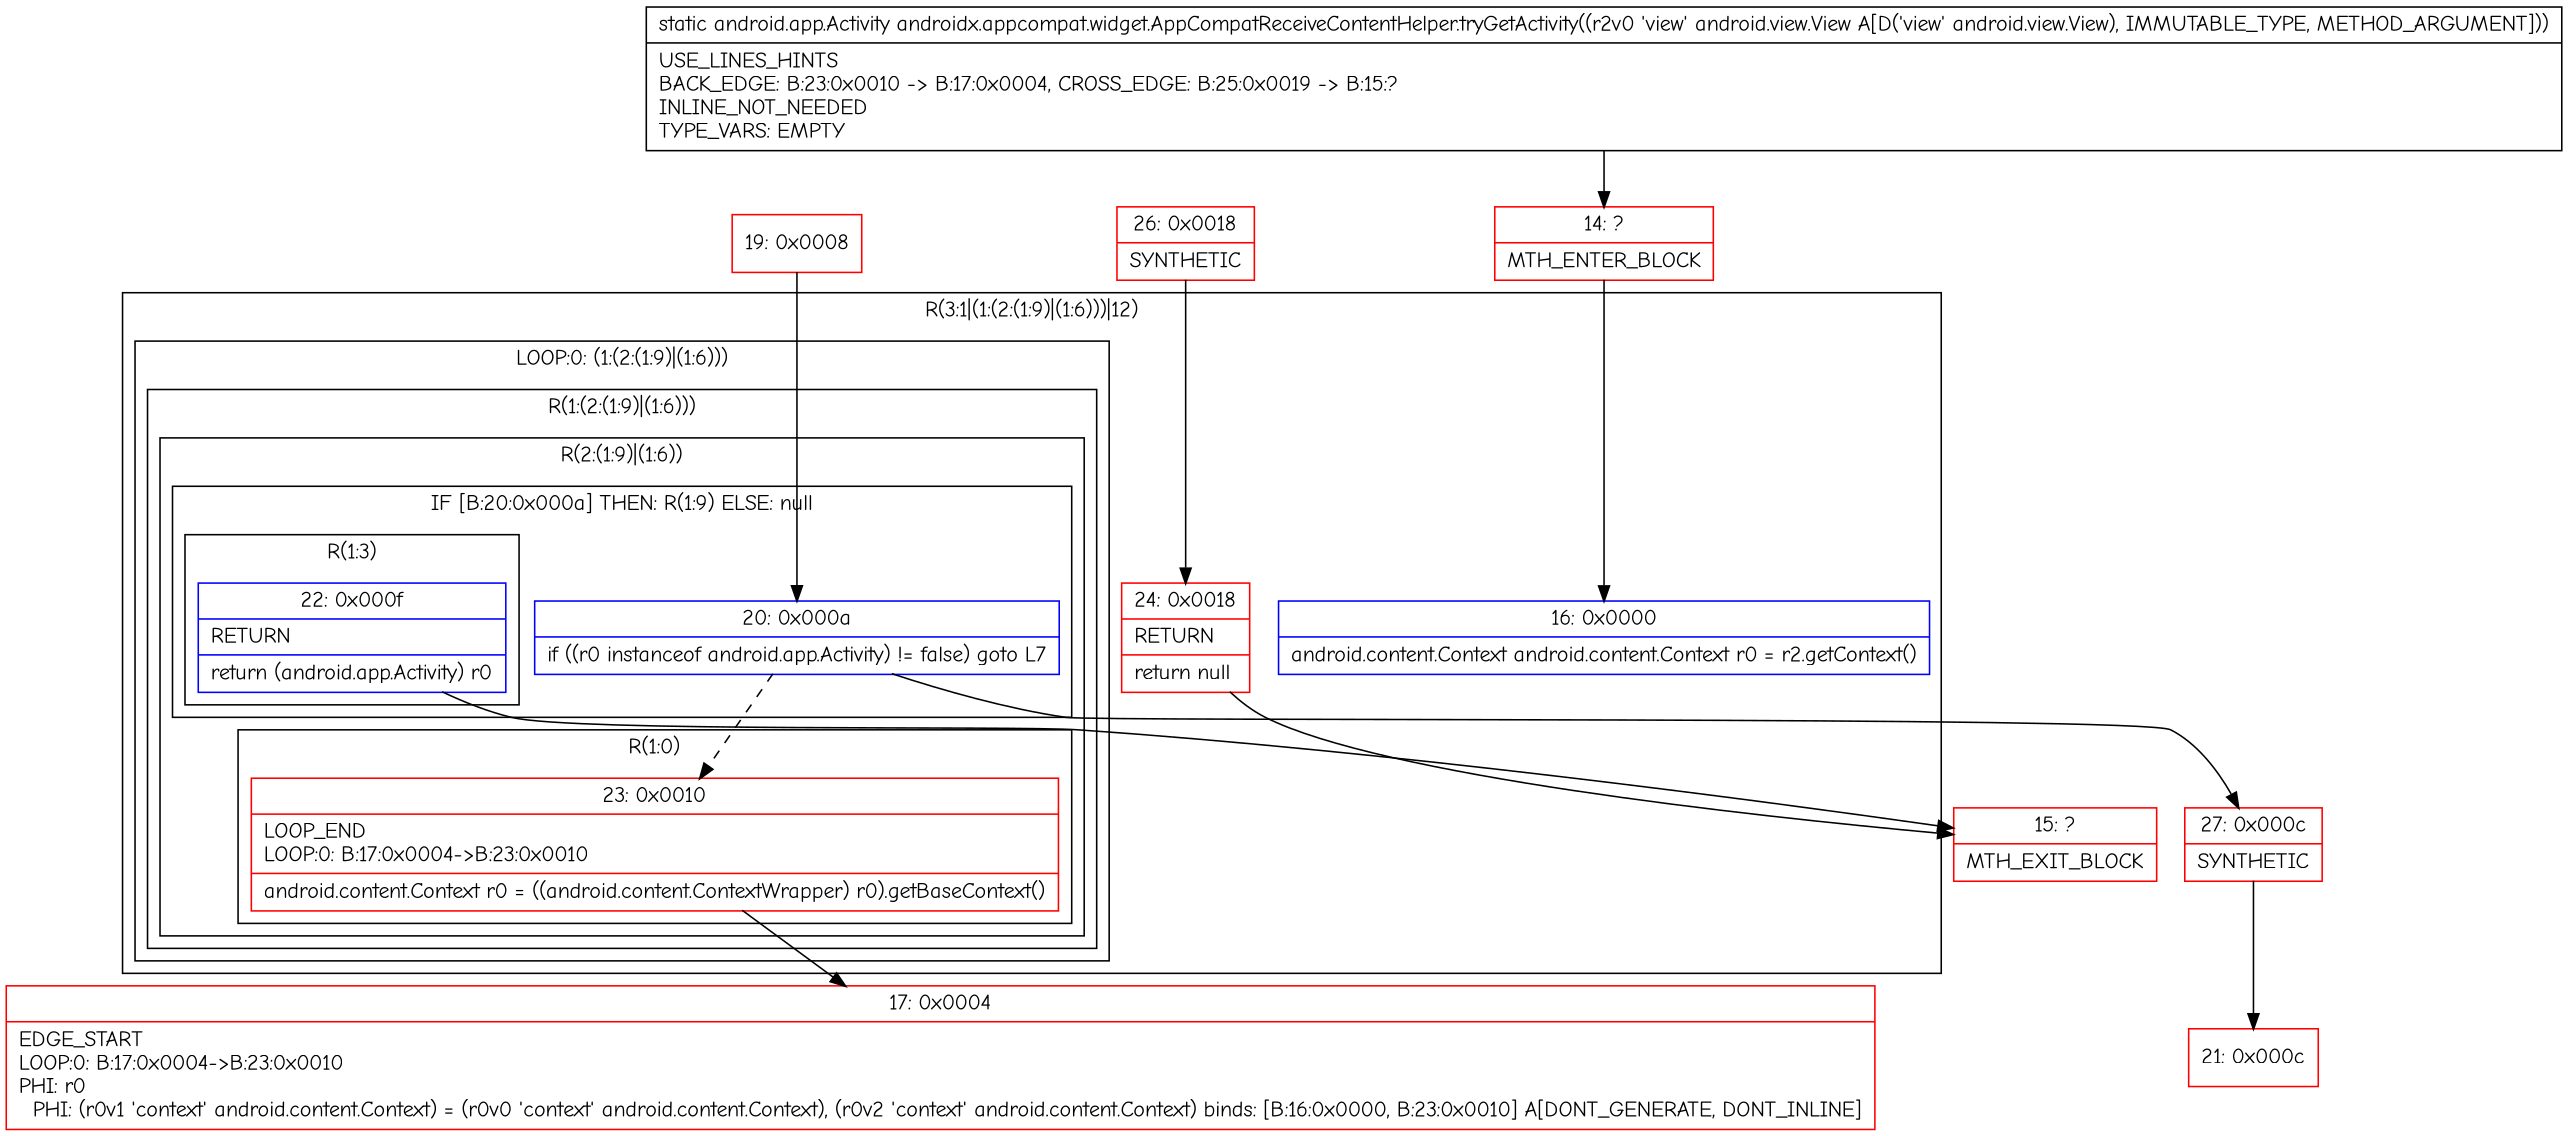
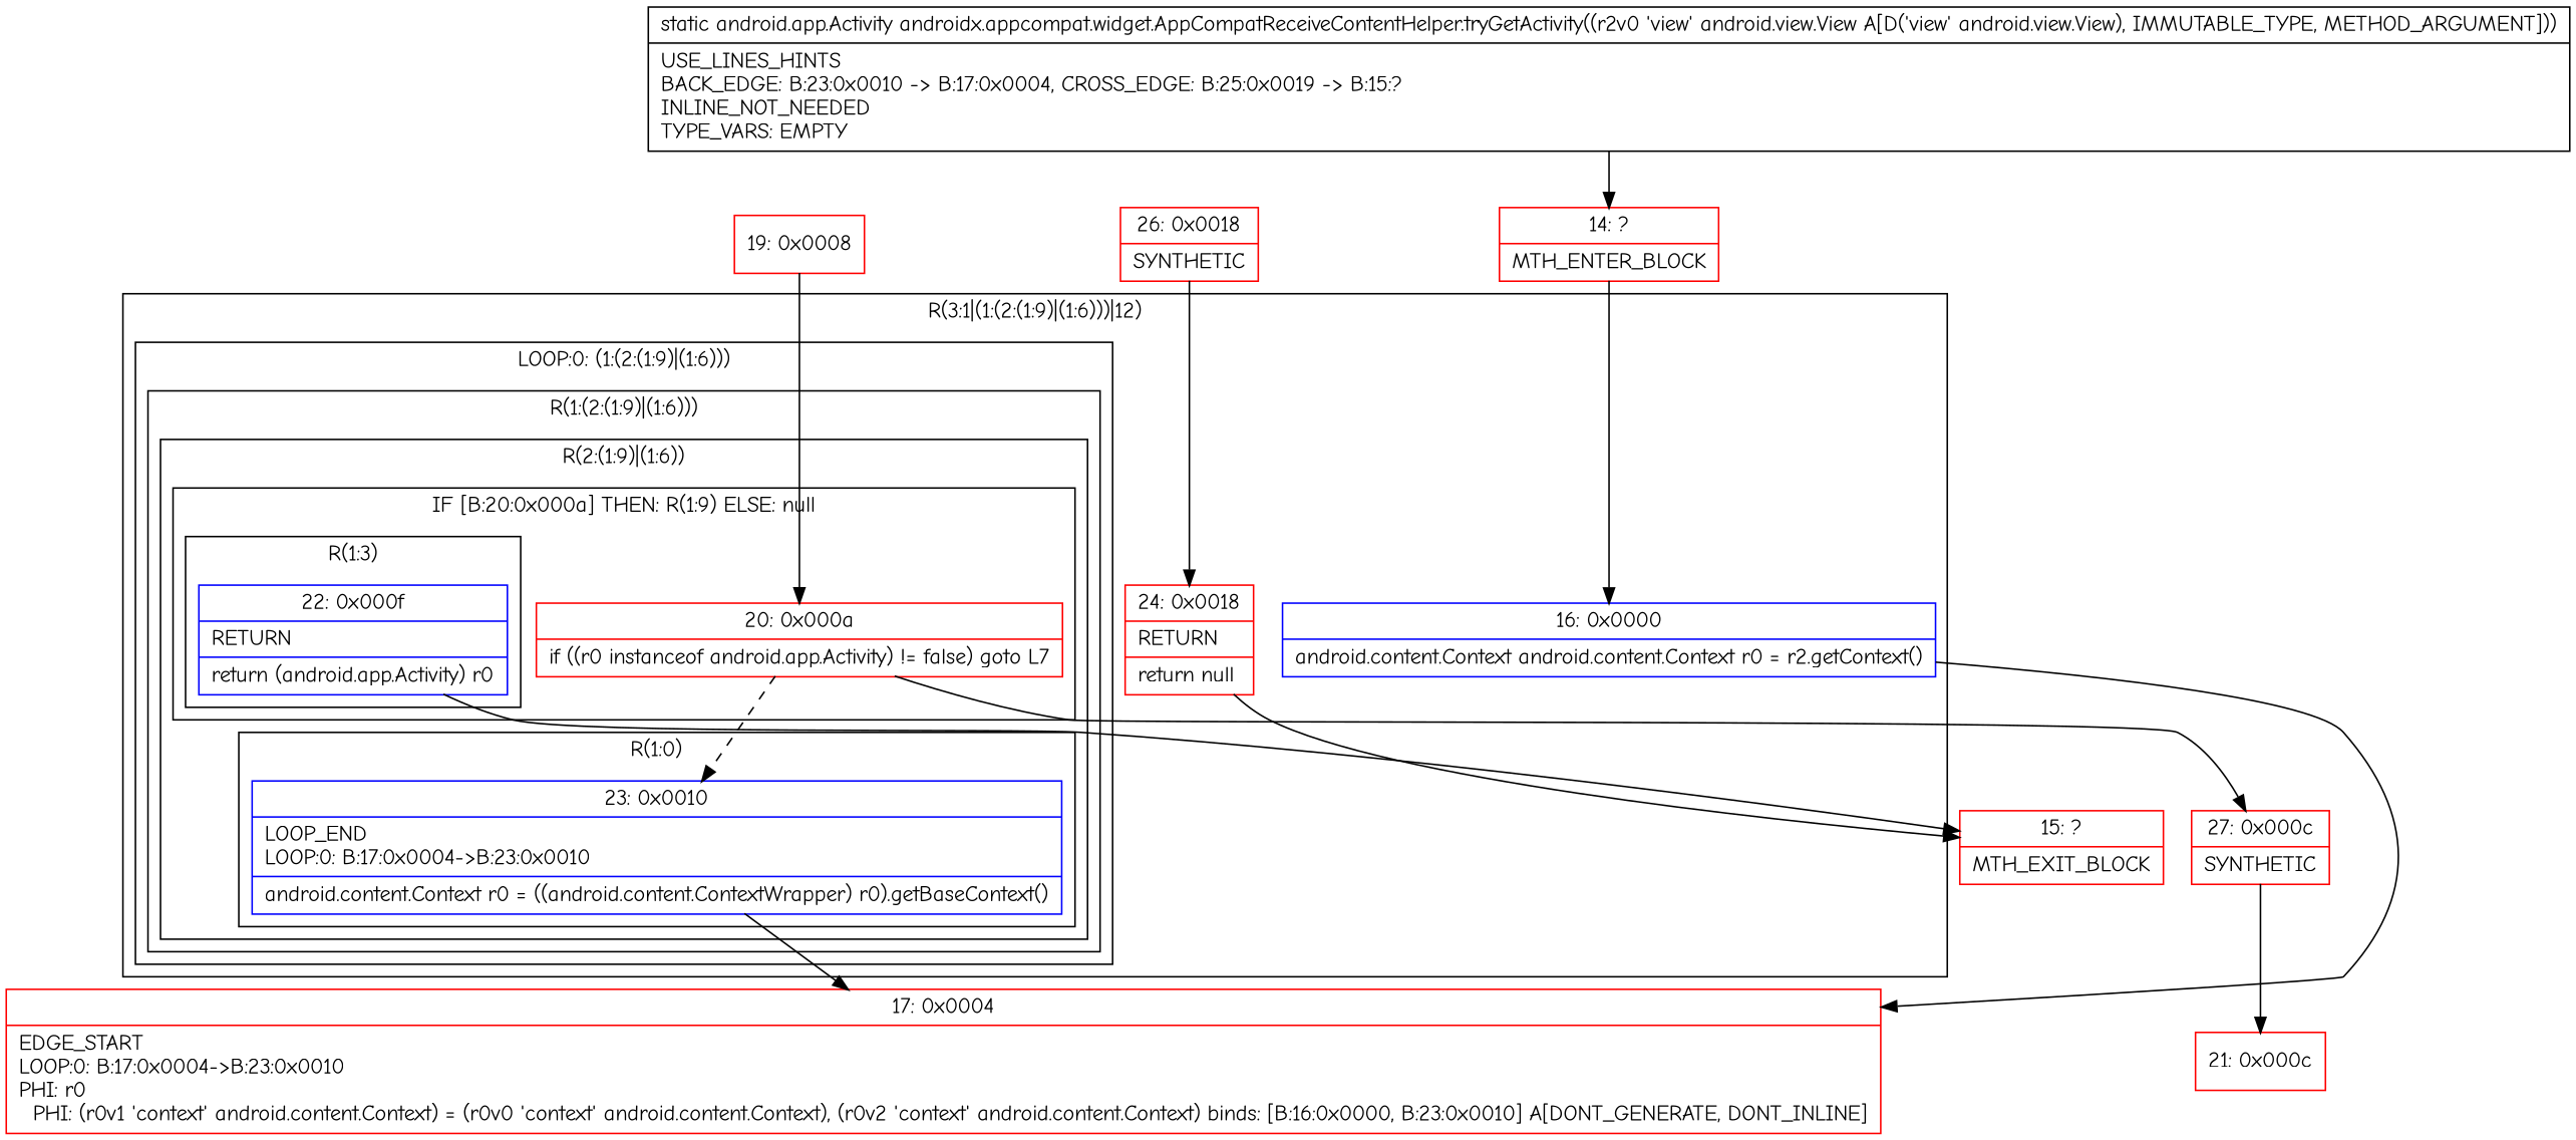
  digraph {
    fontname="Comic Neue"
    node [color=red fontname="Comic Neue" shape=record]
    edge [fontname="Comic Neue"]
    n1 [color=blue label="{22\:\ 0x000f|RETURN\l|return (android.app.Activity) r0\l}"]
-   n2 [color=blue label="{20\:\ 0x000a|if ((r0 instanceof android.app.Activity) != false) goto L7\l}"]
-   n3 [label="{23\:\ 0x0010|LOOP_END\lLOOP:0: B:17:0x0004\-\>B:23:0x0010\l|android.content.Context r0 = ((android.content.ContextWrapper) r0).getBaseContext()\l}"]
+   n2 [label="{20\:\ 0x000a|if ((r0 instanceof android.app.Activity) != false) goto L7\l}"]
+   n3 [color=blue label="{23\:\ 0x0010|LOOP_END\lLOOP:0: B:17:0x0004\-\>B:23:0x0010\l|android.content.Context r0 = ((android.content.ContextWrapper) r0).getBaseContext()\l}"]
    n4 [color=blue label="{16\:\ 0x0000|android.content.Context android.content.Context r0 = r2.getContext()\l}"]
    n5 [label="{24\:\ 0x0018|RETURN\l|return null\l}"]
    n6 [label="{15\:\ ?|MTH_EXIT_BLOCK\l}"]
    n7 [label="{27\:\ 0x000c|SYNTHETIC\l}"]
    n8 [label="{17\:\ 0x0004|EDGE_START\lLOOP:0: B:17:0x0004\-\>B:23:0x0010\lPHI: r0 \l  PHI: (r0v1 'context' android.content.Context) = (r0v0 'context' android.content.Context), (r0v2 'context' android.content.Context) binds: [B:16:0x0000, B:23:0x0010] A[DONT_GENERATE, DONT_INLINE]\l}"]
    n9 [label="{19\:\ 0x0008}"]
    n10 [label="{26\:\ 0x0018|SYNTHETIC\l}"]
    n11 [label="{21\:\ 0x000c}"]
    n12 [label="{14\:\ ?|MTH_ENTER_BLOCK\l}"]
    n13 [label="{static android.app.Activity androidx.appcompat.widget.AppCompatReceiveContentHelper.tryGetActivity((r2v0 'view' android.view.View A[D('view' android.view.View), IMMUTABLE_TYPE, METHOD_ARGUMENT]))  | USE_LINES_HINTS\lBACK_EDGE: B:23:0x0010 \-\> B:17:0x0004, CROSS_EDGE: B:25:0x0019 \-\> B:15:?\lINLINE_NOT_NEEDED\lTYPE_VARS: EMPTY\l}" color=""]
    subgraph cluster_1 {
      label="R(3:1|(1:(2:(1:9)|(1:6)))|12)"
      n4
      n5
      subgraph cluster_2 {
        label="LOOP:0: (1:(2:(1:9)|(1:6)))"
        subgraph cluster_3 {
          label="R(1:(2:(1:9)|(1:6)))"
          subgraph cluster_4 {
            label="R(2:(1:9)|(1:6))"
            subgraph cluster_5 {
              label="IF [B:20:0x000a] THEN: R(1:9) ELSE: null"
              n2
              subgraph cluster_6 {
                label="R(1:3)"
                n1
              }
            }
            subgraph cluster_7 {
              label="R(1:0)"
              n3
            }
          }
        }
      }
    }
    n1 -> n6
    n2 -> n3 [style=dashed]
    n2 -> n7
    n3 -> n8
+   n4 -> n8
    n5 -> n6
    n7 -> n11
    n9 -> n2
    n10 -> n5
    n12 -> n4
    n13 -> n12
  }
